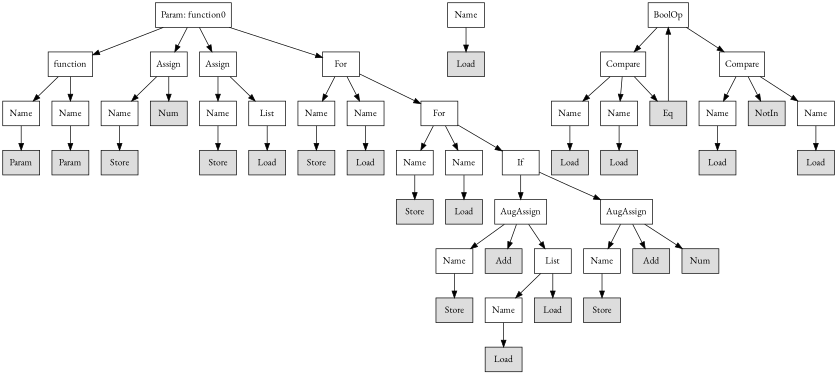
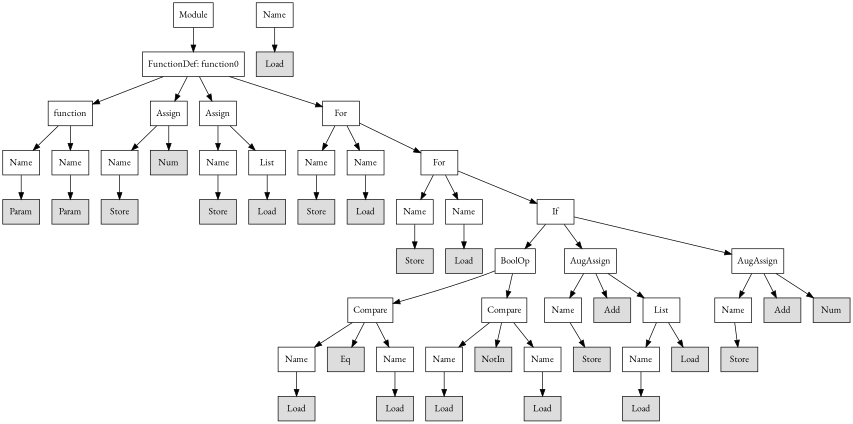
  digraph {
    fontname="EB Garamond"
    node [fontname="EB Garamond" shape=rect]
    edge [fontname="EB Garamond"]
-   n2 [label="Param: function0"]
+   n1 [label=Module]
+   n2 [label="FunctionDef: function0"]
    n3 [label=function]
    n4 [label=Assign]
    n5 [label=Assign]
    n6 [label=For]
    n7 [label=Name]
    n8 [label=Name]
    n9 [label=Name]
    n10 [fillcolor="#dddddd" label=Num style=filled]
    n11 [label=Name]
    n12 [label=List]
    n13 [label=Name]
    n14 [label=Name]
    n15 [label=For]
    n16 [fillcolor="#dddddd" label=Param style=filled]
    n17 [fillcolor="#dddddd" label=Param style=filled]
    n18 [fillcolor="#dddddd" label=Store style=filled]
    n19 [fillcolor="#dddddd" label=Store style=filled]
    n20 [fillcolor="#dddddd" label=Load style=filled]
    n21 [fillcolor="#dddddd" label=Store style=filled]
    n22 [fillcolor="#dddddd" label=Load style=filled]
    n23 [label=Name]
    n24 [label=Name]
    n25 [label=If]
    n26 [label=Name]
    n27 [fillcolor="#dddddd" label=Load style=filled]
    n28 [fillcolor="#dddddd" label=Store style=filled]
    n29 [fillcolor="#dddddd" label=Load style=filled]
    n30 [label=BoolOp]
    n31 [label=AugAssign]
    n32 [label=AugAssign]
    n33 [label=Compare]
    n34 [label=Compare]
    n35 [label=Name]
    n36 [fillcolor="#dddddd" label=Add style=filled]
    n37 [label=List]
    n38 [label=Name]
    n39 [fillcolor="#dddddd" label=Add style=filled]
    n40 [fillcolor="#dddddd" label=Num style=filled]
    n41 [label=Name]
    n42 [fillcolor="#dddddd" label=Eq style=filled]
    n43 [label=Name]
    n44 [label=Name]
    n45 [fillcolor="#dddddd" label=NotIn style=filled]
    n46 [label=Name]
    n47 [fillcolor="#dddddd" label=Store style=filled]
    n48 [label=Name]
    n49 [fillcolor="#dddddd" label=Load style=filled]
    n50 [fillcolor="#dddddd" label=Store style=filled]
    n51 [fillcolor="#dddddd" label=Load style=filled]
    n52 [fillcolor="#dddddd" label=Load style=filled]
    n53 [fillcolor="#dddddd" label=Load style=filled]
    n54 [fillcolor="#dddddd" label=Load style=filled]
    n55 [fillcolor="#dddddd" label=Load style=filled]
+   n1 -> n2
    n2 -> n3
    n2 -> n4
    n2 -> n5
    n2 -> n6
    n3 -> n7
    n3 -> n8
    n4 -> n9
    n4 -> n10
    n5 -> n11
    n5 -> n12
    n6 -> n13
    n6 -> n14
    n6 -> n15
    n7 -> n16
    n8 -> n17
    n9 -> n18
    n11 -> n19
    n12 -> n20
    n13 -> n21
    n14 -> n22
    n15 -> n23
    n15 -> n24
    n15 -> n25
    n23 -> n28
    n24 -> n29
-   n42 -> n30
+   n25 -> n30
    n25 -> n31
    n25 -> n32
    n26 -> n27
    n30 -> n33
    n30 -> n34
    n31 -> n35
    n31 -> n36
    n31 -> n37
    n32 -> n38
    n32 -> n39
    n32 -> n40
    n33 -> n41
    n33 -> n42
    n33 -> n43
    n34 -> n44
    n34 -> n45
    n34 -> n46
    n35 -> n47
    n37 -> n48
    n37 -> n49
    n38 -> n50
    n41 -> n51
    n43 -> n52
    n44 -> n53
    n46 -> n54
    n48 -> n55
  }
